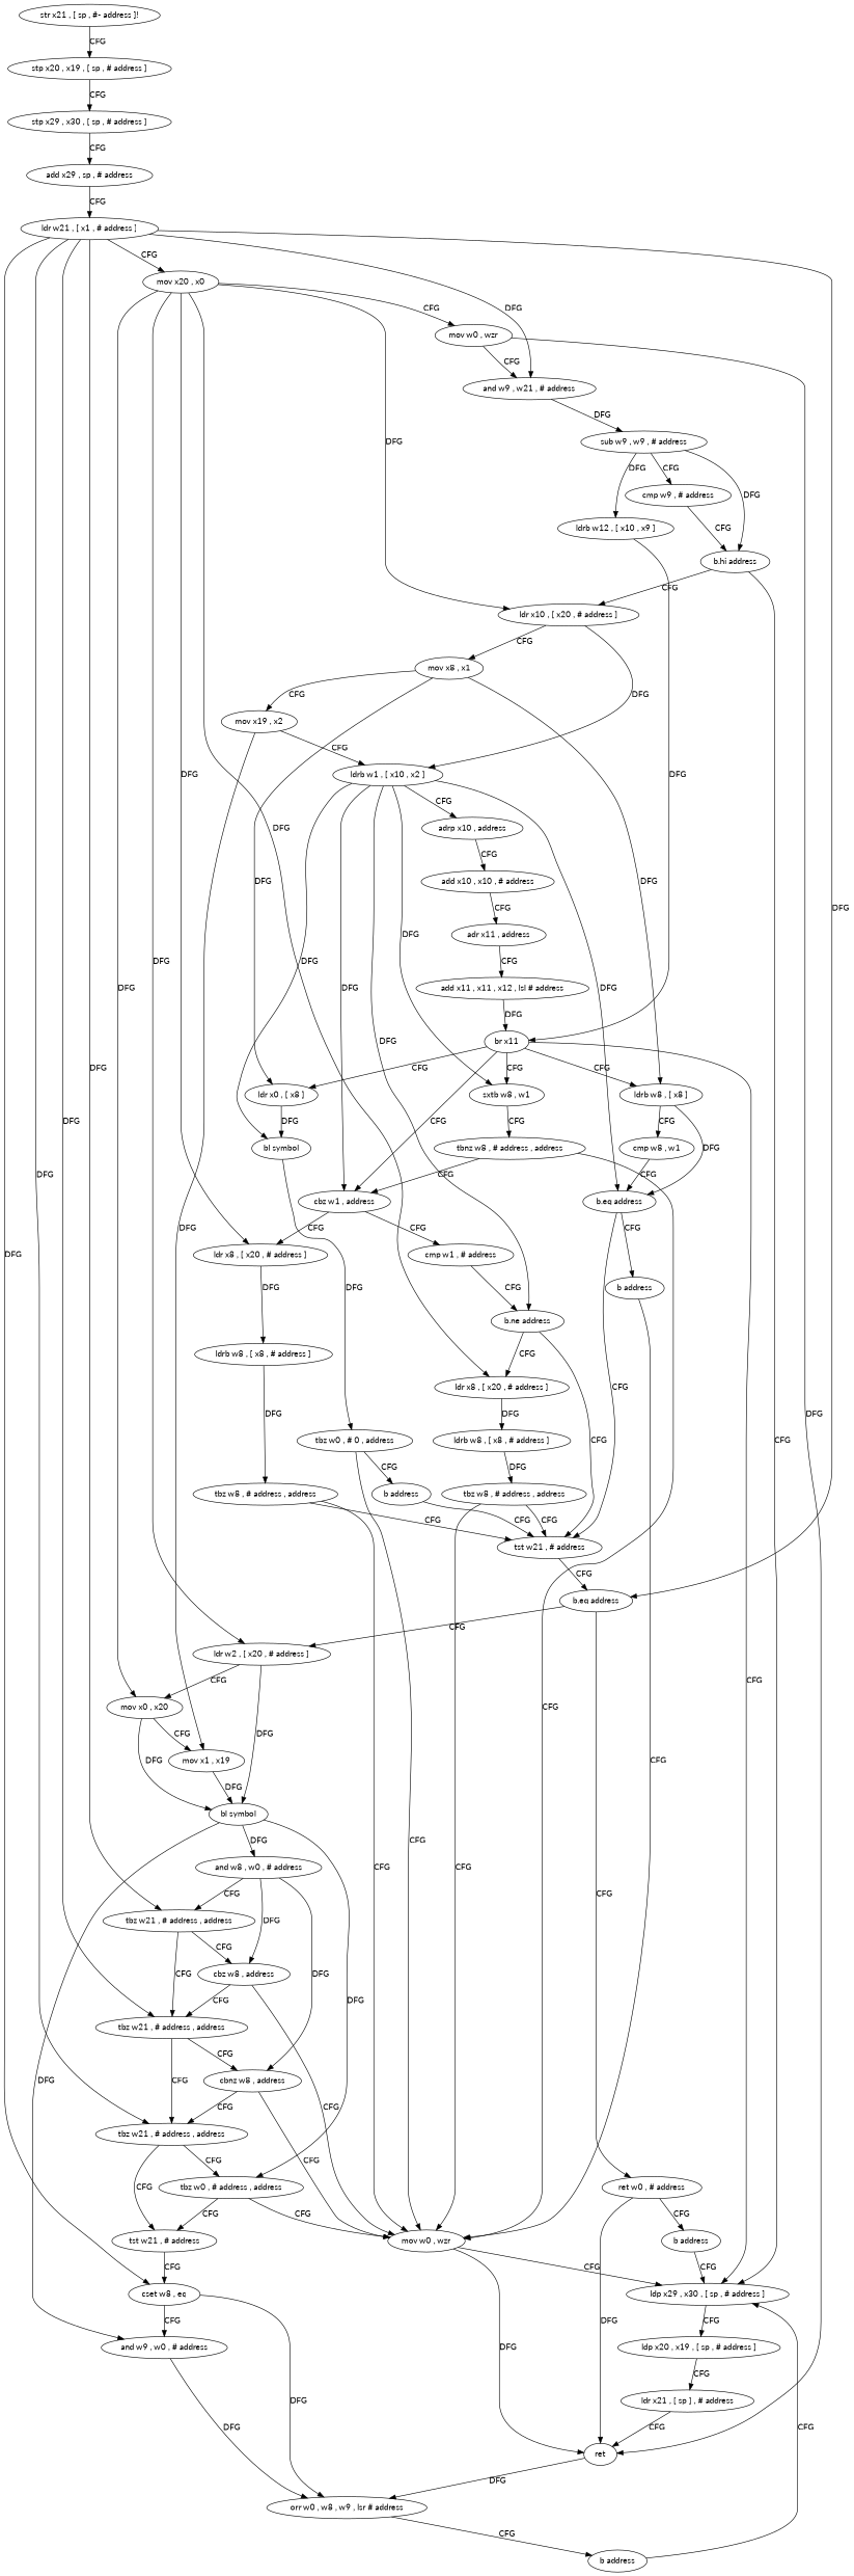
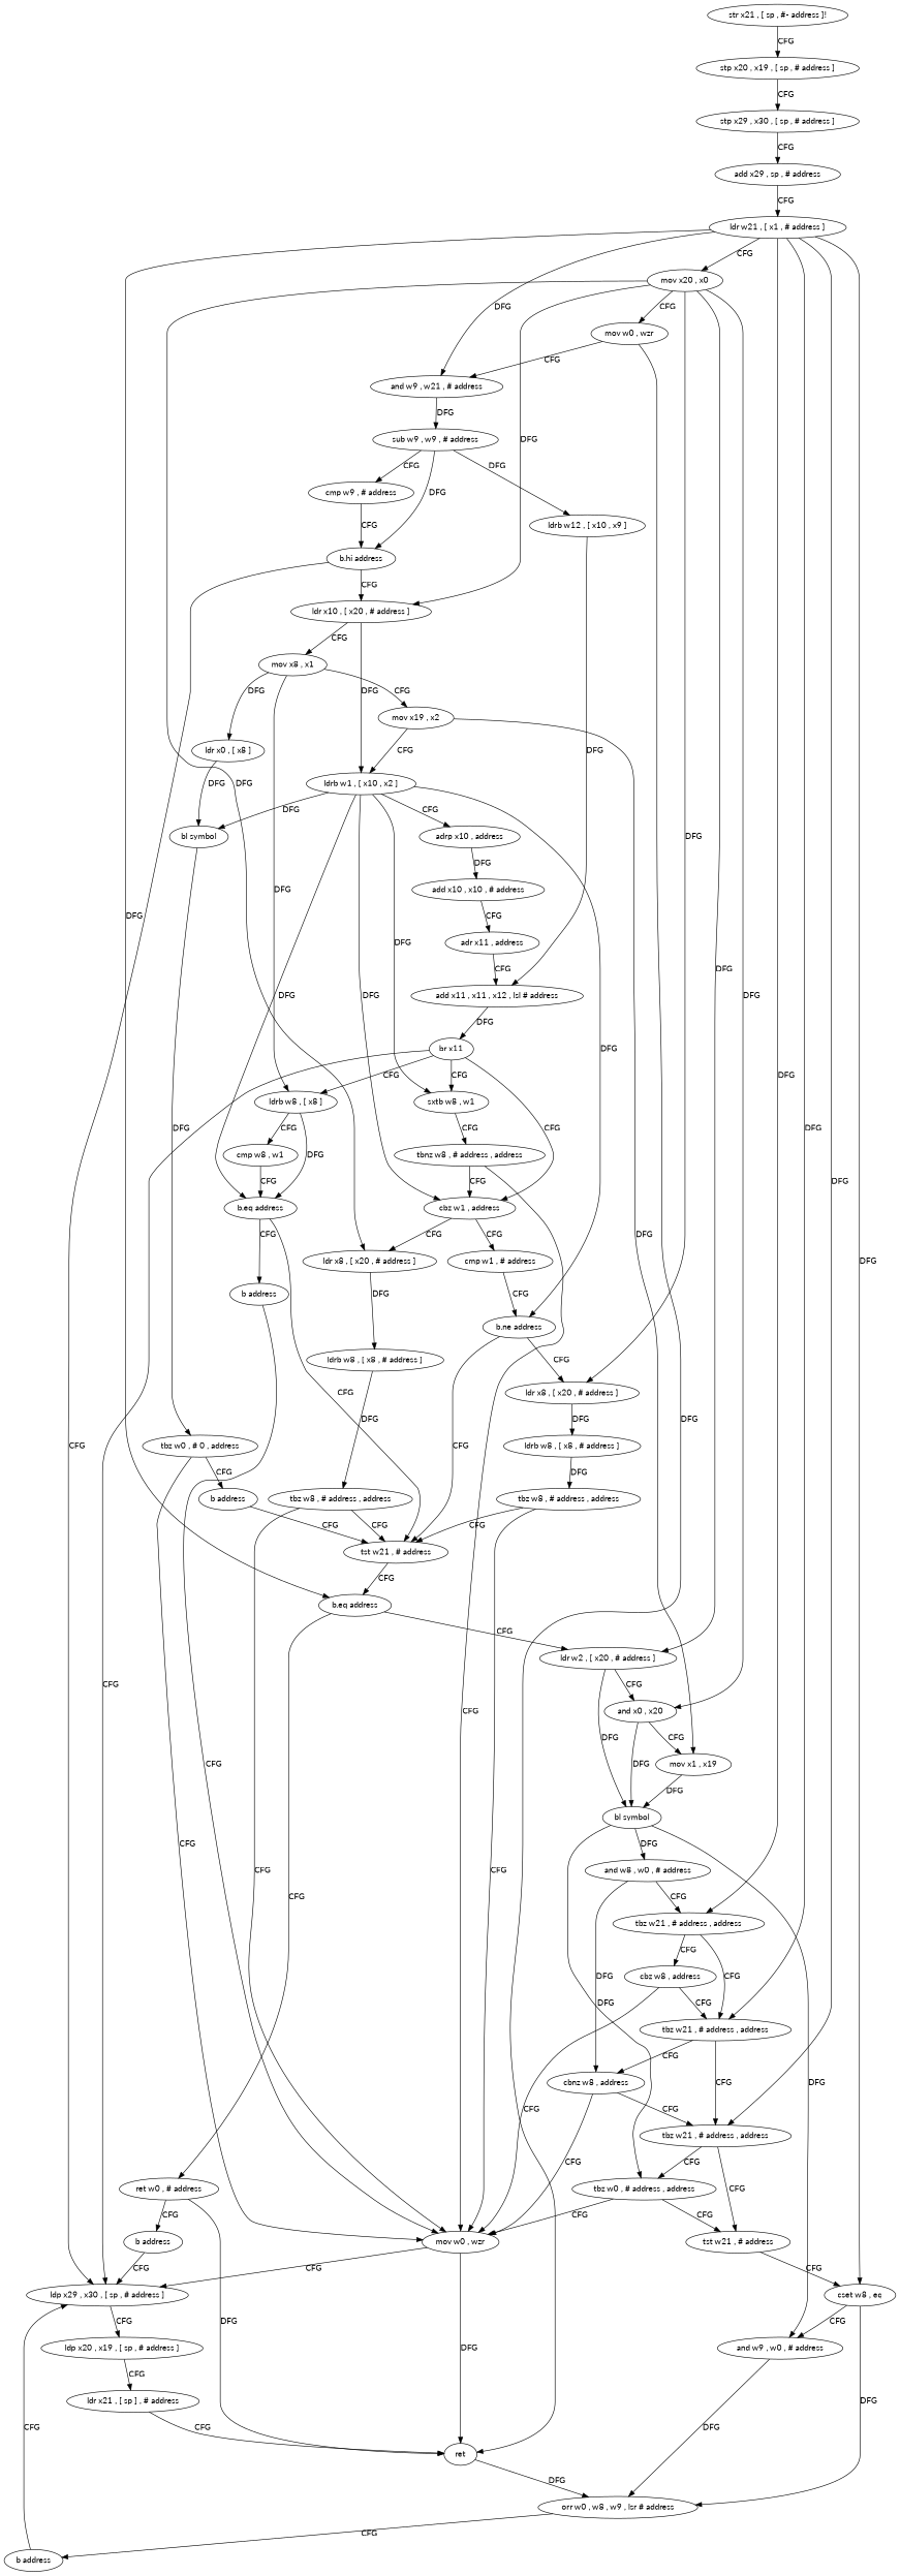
  digraph {
    fontname=Lato
    node [fontname=Lato]
    edge [fontname=Lato]
    n1 [label="str x21 , [ sp , #- address ]!"]
    n2 [label="stp x20 , x19 , [ sp , # address ]"]
    n3 [label="stp x29 , x30 , [ sp , # address ]"]
    n4 [label="add x29 , sp , # address"]
    n5 [label="ldr w21 , [ x1 , # address ]"]
    n6 [label="mov x20 , x0"]
    n7 [label="and w9 , w21 , # address"]
    n8 [label="b.eq address"]
    n9 [label="tbz w21 , # address , address"]
    n10 [label="tbz w21 , # address , address"]
    n11 [label="tbz w21 , # address , address"]
    n12 [label="cset w8 , eq"]
    n13 [label="mov w0 , wzr"]
    n14 [label="ldr x10 , [ x20 , # address ]"]
    n15 [label="ldr x8 , [ x20 , # address ]"]
    n16 [label="ldr w2 , [ x20 , # address ]"]
    n17 [label="ldr x8 , [ x20 , # address ]"]
-   n18 [label="mov x0 , x20"]
+   n18 [label="and x0 , x20"]
    n19 [label="sub w9 , w9 , # address"]
    n20 [label="ret w0 , # address"]
    n21 [label="cbz w8 , address"]
    n22 [label="cbnz w8 , address"]
    n23 [label="tbz w0 , # address , address"]
    n24 [label="tst w21 , # address"]
    n25 [label="and w9 , w0 , # address"]
    n26 [label="orr w0 , w8 , w9 , lsr # address"]
    n27 [label=ret]
    n28 [label="mov x8 , x1"]
    n29 [label="ldrb w1 , [ x10 , x2 ]"]
    n30 [label="ldrb w8 , [ x8 , # address ]"]
    n31 [label="bl symbol"]
    n32 [label="ldrb w8 , [ x8 , # address ]"]
    n33 [label="mov x1 , x19"]
    n34 [label="cmp w9 , # address"]
    n35 [label="b.hi address"]
    n36 [label="ldrb w12 , [ x10 , x9 ]"]
    n37 [label="ldp x29 , x30 , [ sp , # address ]"]
    n38 [label="add x11 , x11 , x12 , lsl # address"]
    n39 [label="ldp x20 , x19 , [ sp , # address ]"]
    n40 [label="ldr x21 , [ sp ] , # address"]
    n41 [label="mov x19 , x2"]
    n42 [label="ldrb w8 , [ x8 ]"]
    n43 [label="ldr x0 , [ x8 ]"]
    n44 [label="adrp x10 , address"]
    n45 [label="sxtb w8 , w1"]
    n46 [label="cbz w1 , address"]
    n47 [label="b.eq address"]
    n48 [label="bl symbol"]
    n49 [label="b.ne address"]
    n50 [label="cmp w8 , w1"]
    n51 [label="add x10 , x10 , # address"]
    n52 [label="tbnz w8 , # address , address"]
    n53 [label="cmp w1 , # address"]
    n54 [label="tst w21 , # address"]
    n55 [label="b address"]
    n56 [label="tbz w0 , # 0 , address"]
    n57 [label="adr x11 , address"]
    n58 [label="br x11"]
    n59 [label="mov w0 , wzr"]
    n60 [label="b address"]
    n61 [label="tbz w8 , # address , address"]
    n62 [label="b address"]
    n63 [label="and w8 , w0 , # address"]
    n64 [label="tbz w8 , # address , address"]
    n65 [label="b address"]
    n1 -> n2 [label=CFG]
    n2 -> n3 [label=CFG]
    n3 -> n4 [label=CFG]
    n4 -> n5 [label=CFG]
    n5 -> n6 [label=CFG]
    n5 -> n7 [label=DFG]
    n5 -> n8 [label=DFG]
    n5 -> n9 [label=DFG]
    n5 -> n10 [label=DFG]
    n5 -> n11 [label=DFG]
    n5 -> n12 [label=DFG]
    n6 -> n13 [label=CFG]
    n6 -> n14 [label=DFG]
    n6 -> n15 [label=DFG]
    n6 -> n16 [label=DFG]
    n6 -> n17 [label=DFG]
    n6 -> n18 [label=DFG]
    n7 -> n19 [label=DFG]
    n8 -> n16 [label=CFG]
    n8 -> n20 [label=CFG]
    n9 -> n10 [label=CFG]
    n9 -> n21 [label=CFG]
    n10 -> n11 [label=CFG]
    n10 -> n22 [label=CFG]
    n11 -> n23 [label=CFG]
    n11 -> n24 [label=CFG]
    n12 -> n25 [label=CFG]
    n12 -> n26 [label=DFG]
    n13 -> n7 [label=CFG]
    n13 -> n27 [label=DFG]
    n14 -> n28 [label=CFG]
    n14 -> n29 [label=DFG]
    n15 -> n30 [label=DFG]
    n16 -> n18 [label=CFG]
    n16 -> n31 [label=DFG]
    n17 -> n32 [label=DFG]
    n18 -> n31 [label=DFG]
    n18 -> n33 [label=CFG]
    n19 -> n34 [label=CFG]
    n19 -> n35 [label=DFG]
    n19 -> n36 [label=DFG]
    n20 -> n27 [label=DFG]
    n20 -> n62 [label=CFG]
    n21 -> n10 [label=CFG]
    n21 -> n59 [label=CFG]
    n22 -> n11 [label=CFG]
    n22 -> n59 [label=CFG]
    n23 -> n24 [label=CFG]
    n23 -> n59 [label=CFG]
    n24 -> n12 [label=CFG]
    n25 -> n26 [label=DFG]
    n26 -> n65 [label=CFG]
    n27 -> n26 [label=DFG]
    n28 -> n41 [label=CFG]
    n28 -> n42 [label=DFG]
    n28 -> n43 [label=DFG]
    n29 -> n44 [label=CFG]
    n29 -> n45 [label=DFG]
    n29 -> n46 [label=DFG]
    n29 -> n47 [label=DFG]
    n29 -> n48 [label=DFG]
    n29 -> n49 [label=DFG]
    n30 -> n61 [label=DFG]
    n31 -> n23 [label=DFG]
    n31 -> n25 [label=DFG]
    n31 -> n63 [label=DFG]
    n32 -> n64 [label=DFG]
    n33 -> n31 [label=DFG]
    n34 -> n35 [label=CFG]
    n35 -> n14 [label=CFG]
    n35 -> n37 [label=CFG]
-   n36 -> n58 [label=DFG]
+   n36 -> n38 [label=DFG]
    n37 -> n39 [label=CFG]
    n38 -> n58 [label=DFG]
    n39 -> n40 [label=CFG]
    n40 -> n27 [label=CFG]
    n41 -> n29 [label=CFG]
    n41 -> n33 [label=DFG]
    n42 -> n47 [label=DFG]
    n42 -> n50 [label=CFG]
    n43 -> n48 [label=DFG]
-   n44 -> n51 [label=CFG]
+   n44 -> n51 [label=DFG]
    n45 -> n52 [label=CFG]
    n46 -> n15 [label=CFG]
    n46 -> n53 [label=CFG]
    n47 -> n54 [label=CFG]
    n47 -> n55 [label=CFG]
    n48 -> n56 [label=DFG]
    n49 -> n17 [label=CFG]
    n49 -> n54 [label=CFG]
    n50 -> n47 [label=CFG]
    n51 -> n57 [label=CFG]
    n52 -> n46 [label=CFG]
    n52 -> n59 [label=CFG]
    n53 -> n49 [label=CFG]
    n54 -> n8 [label=CFG]
    n55 -> n59 [label=CFG]
    n56 -> n59 [label=CFG]
    n56 -> n60 [label=CFG]
    n57 -> n38 [label=CFG]
    n58 -> n37 [label=CFG]
    n58 -> n42 [label=CFG]
-   n58 -> n43 [label=CFG]
    n58 -> n45 [label=CFG]
    n58 -> n46 [label=CFG]
    n59 -> n27 [label=DFG]
    n59 -> n37 [label=CFG]
    n60 -> n54 [label=CFG]
    n61 -> n54 [label=CFG]
    n61 -> n59 [label=CFG]
    n62 -> n37 [label=CFG]
    n63 -> n9 [label=CFG]
-   n63 -> n21 [label=DFG]
    n63 -> n22 [label=DFG]
    n64 -> n54 [label=CFG]
    n64 -> n59 [label=CFG]
    n65 -> n37 [label=CFG]
  }
